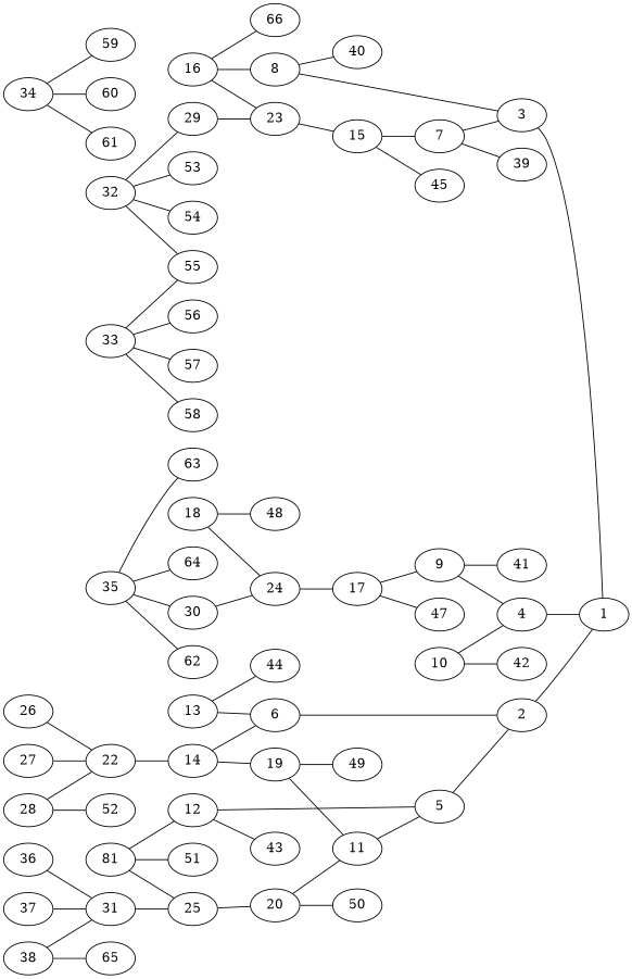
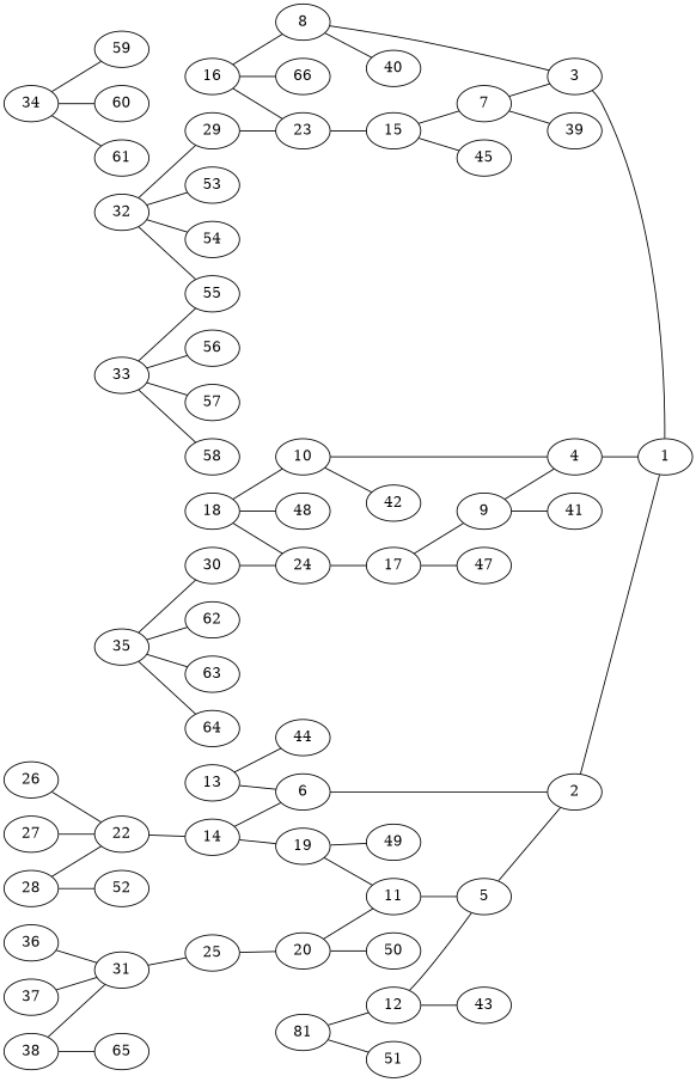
  graph {
    rankdir=LR
    node [chem=C]
    edge [valence=1]
    2
    1
    3
    4
    5
    6
    7
    39 [chem=H]
    8
    40 [chem=H]
    9
    41 [chem=H]
    10
    42 [chem=H]
    11
    12
    43 [chem=H]
    13 [chem=O]
    44 [chem=H]
    14
    19
    49 [chem=H]
    15
    45 [chem=H]
    16
    23
    n27 [chem=H label=66]
    17
    47 [chem=H]
    18
    24
    48 [chem=H]
    20
    50 [chem=H]
    n35 [label=81]
    25
    51 [chem=H]
    22 [chem=S]
    26 [chem=O]
    27 [chem=O]
    28 [chem=O]
    52 [chem=H]
    29 [chem=N]
    30 [chem=N]
    31 [chem=S]
    32
    53 [chem=H]
    54 [chem=H]
    55 [chem=H]
    33
    56 [chem=H]
    57 [chem=H]
    58 [chem=H]
    59 [chem=H]
    34
    60 [chem=H]
    61 [chem=H]
    35
    62 [chem=H]
    63 [chem=H]
    64 [chem=H]
    36 [chem=O]
    37 [chem=O]
    38 [chem=O]
    65 [chem=H]
    2 -- 1
    3 -- 1
    4 -- 1 [valence=2]
    5 -- 2 [valence=2]
    6 -- 2
    7 -- 3 [valence=2]
    7 -- 39
    8 -- 3
    8 -- 40
    9 -- 4
    9 -- 41
    10 -- 4
    10 -- 42
    11 -- 5
    12 -- 5
    12 -- 43
    13 -- 6
    13 -- 44
    14 -- 6 [valence=2]
    14 -- 19
    19 -- 11 [valence=2]
    19 -- 49
    15 -- 7
    15 -- 45
    16 -- 8 [valence=2]
    16 -- 23
    16 -- n27
    23 -- 15 [valence=2]
    17 -- 9 [valence=2]
    17 -- 47
+   18 -- 10 [valence=2]
    18 -- 24
    18 -- 48
    24 -- 17
    20 -- 11
    20 -- 50
    n35 -- 12 [valence=2]
-   n35 -- 25
    n35 -- 51
    25 -- 20 [valence=2]
    22 -- 14
    26 -- 22 [valence=2]
    27 -- 22 [valence=2]
    28 -- 22
    28 -- 52
    29 -- 23
    30 -- 24 [valence=2]
    31 -- 25
    32 -- 29
    32 -- 53
    32 -- 54
    32 -- 55
    33 -- 55
    33 -- 56
    33 -- 57
    33 -- 58
    34 -- 59
    34 -- 60
    34 -- 61
    35 -- 30
    35 -- 62
    35 -- 63
    35 -- 64
    36 -- 31 [valence=2]
    37 -- 31 [valence=2]
    38 -- 31
    38 -- 65
  }
